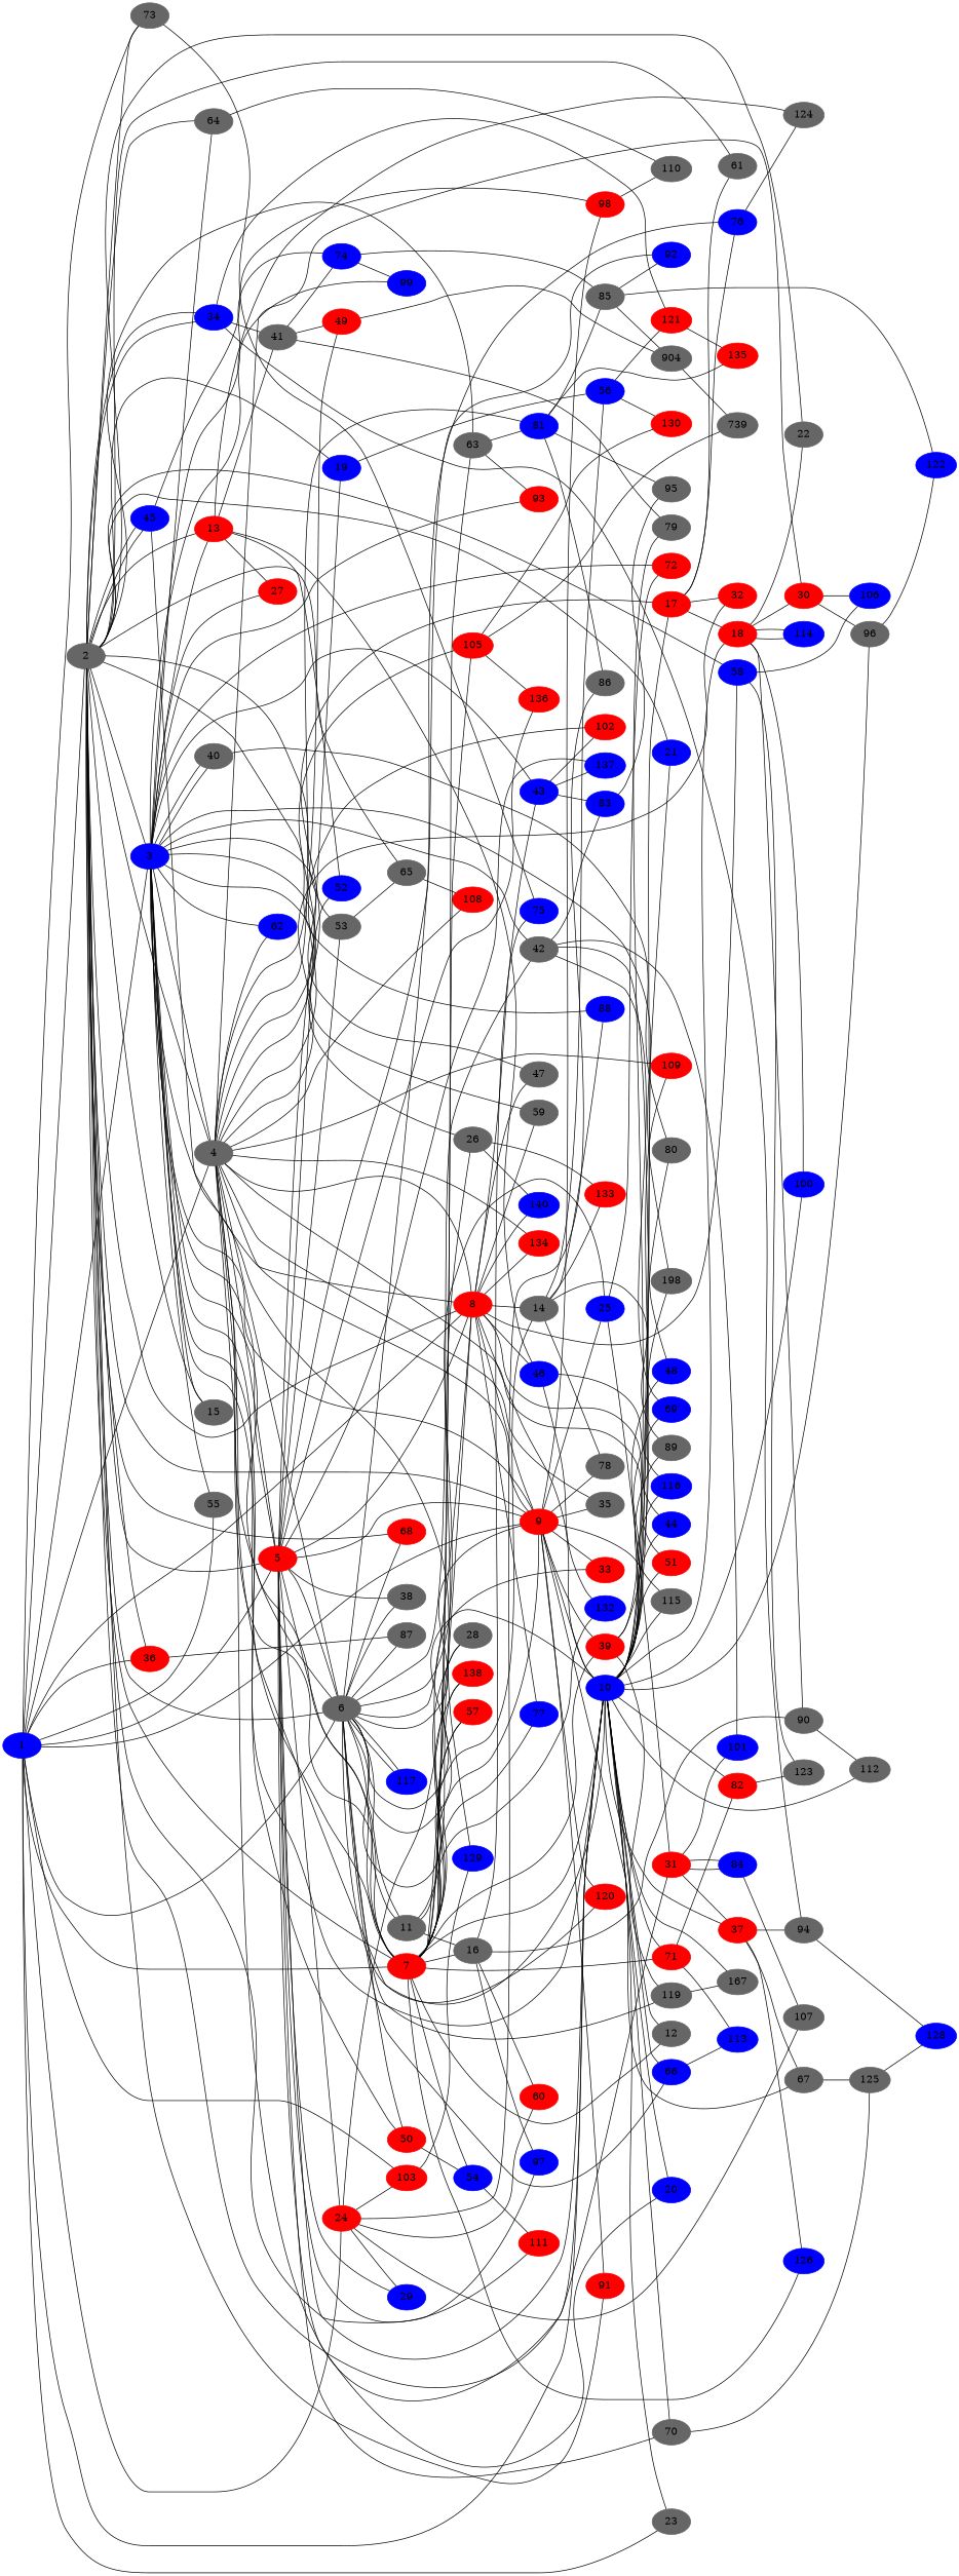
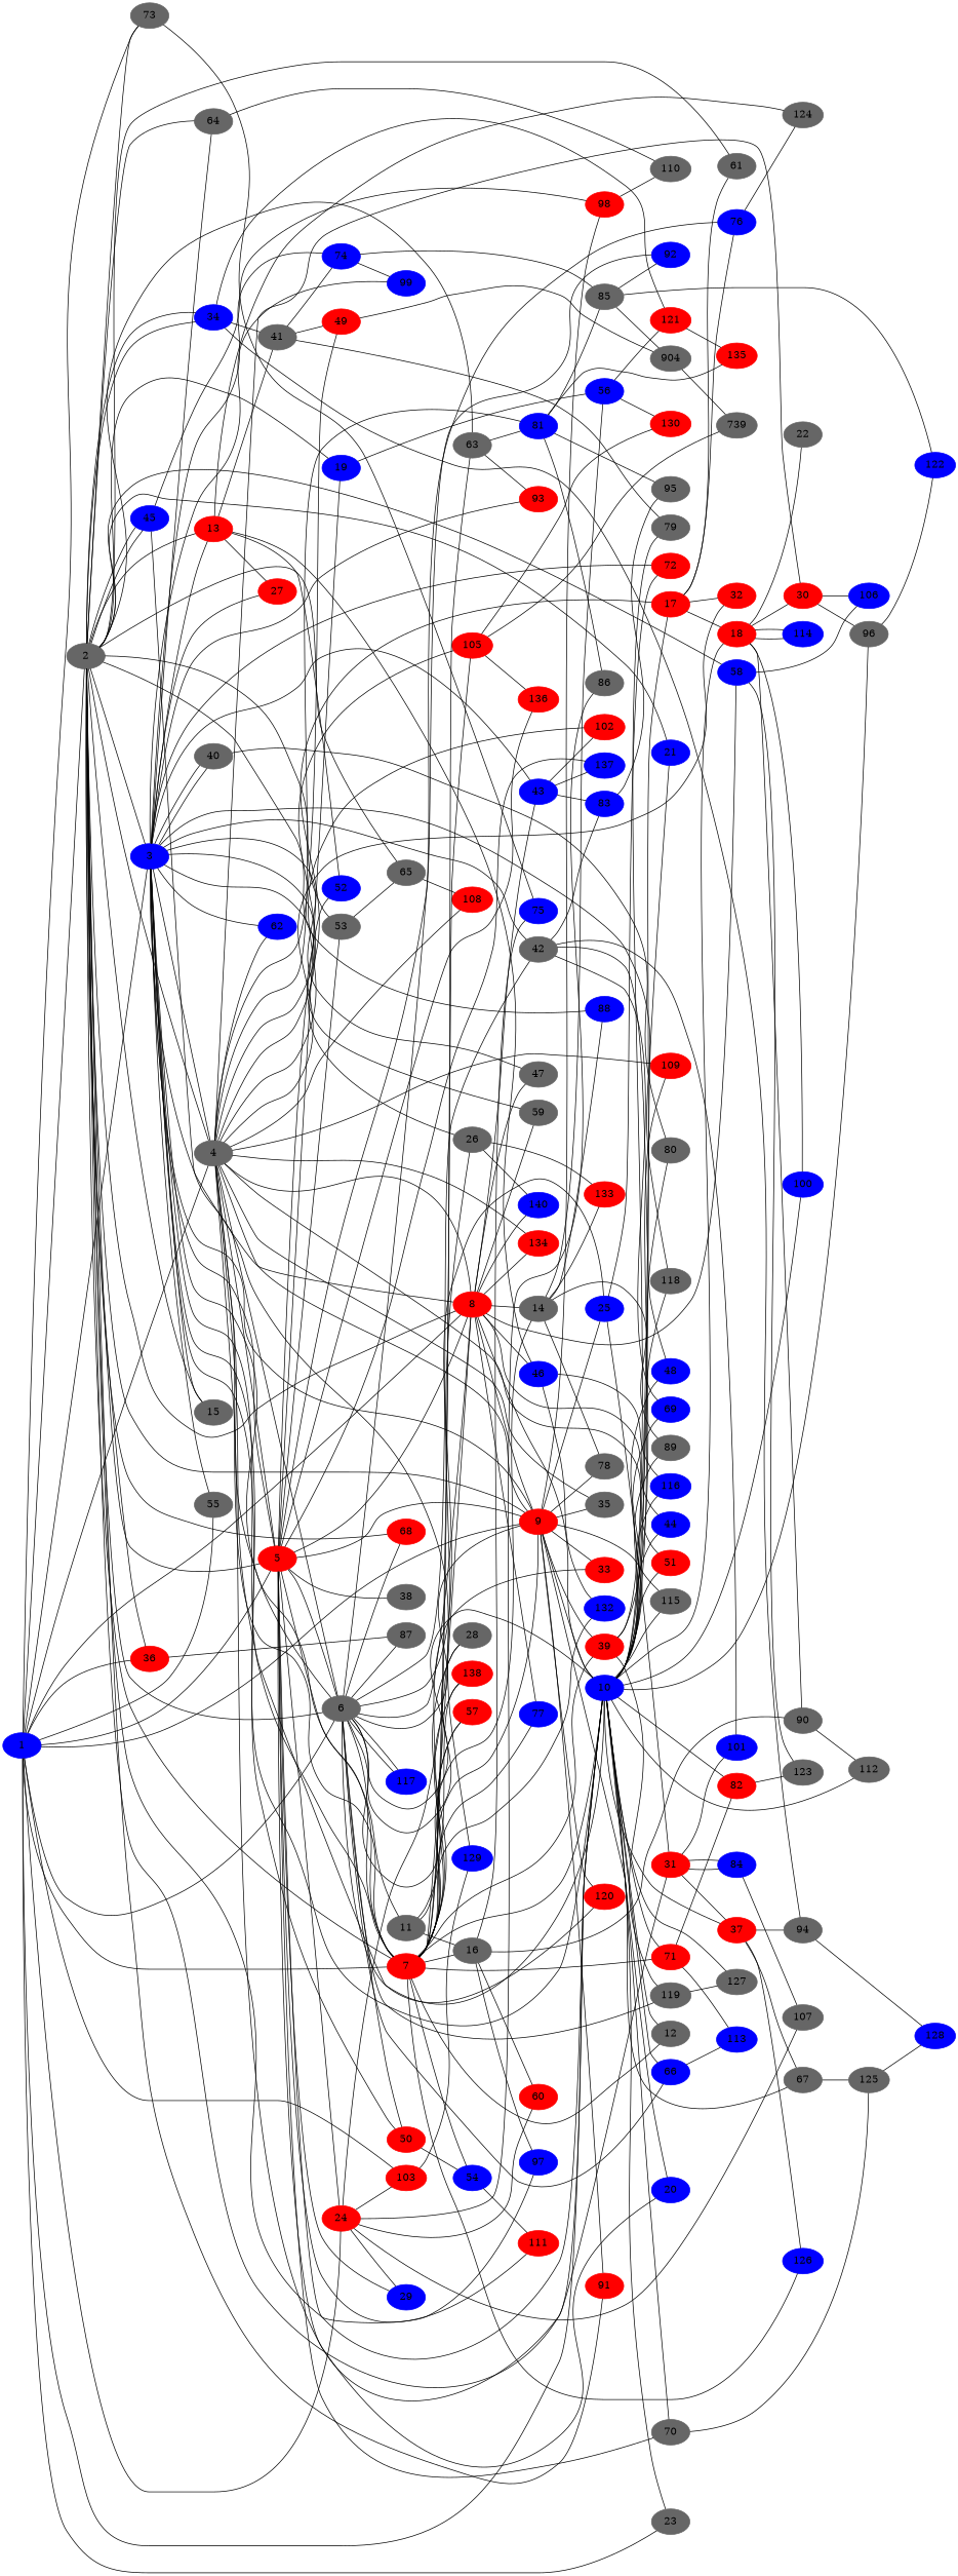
  graph {
    rankdir=LR
    node [color=gray40 style=filled]
    1 [color=blue]
    2
    3 [color=blue]
    4
    5 [color=red]
    6
    7 [color=red]
    8 [color=red]
    9 [color=red]
    10 [color=blue]
    23
    24 [color=red]
    36 [color=red]
    55
    73
    103 [color=red]
    13 [color=red]
    15
    19 [color=blue]
    21 [color=blue]
    22
    34 [color=blue]
    45 [color=blue]
    53
    58 [color=blue]
    61
    63
    64
    65
    68 [color=red]
    88 [color=blue]
    91 [color=red]
    97 [color=blue]
    26
    27 [color=red]
    40
    42
    43 [color=blue]
    47
    50 [color=red]
    59
    62 [color=blue]
    72 [color=red]
    74 [color=blue]
    93 [color=red]
    99 [color=blue]
-   118 [label=198]
+   118
    11
    17 [color=red]
    30 [color=red]
    31 [color=red]
    32 [color=red]
    35
    49 [color=red]
    51 [color=red]
    81 [color=blue]
    102 [color=red]
    105 [color=red]
    108 [color=red]
    109 [color=red]
    134 [color=red]
    20 [color=blue]
    29 [color=blue]
    38
    52 [color=blue]
    70
    92 [color=blue]
    111 [color=red]
    136 [color=red]
    137 [color=blue]
    25 [color=blue]
    28
    66 [color=blue]
    76 [color=blue]
    87
    117 [color=blue]
    119
    120 [color=red]
    138 [color=red]
    12
    14
    16
    39 [color=red]
    54 [color=blue]
    57 [color=red]
    71 [color=red]
    77 [color=blue]
    126 [color=blue]
    132 [color=blue]
    44 [color=blue]
    46 [color=blue]
    140 [color=blue]
    33 [color=red]
    67
    78
    98 [color=red]
    115
    18 [color=red]
    37 [color=red]
    48 [color=blue]
    69 [color=blue]
    80
    82 [color=red]
    89
    96
    100 [color=blue]
    112
    116 [color=blue]
-   127 [label=167]
+   127
    60 [color=red]
    86
    107
    75 [color=blue]
    129 [color=blue]
    41
    124
    56 [color=blue]
    94
    121 [color=red]
    106 [color=blue]
    123
    110
    133 [color=red]
    101 [color=blue]
    83 [color=blue]
    85
    84 [color=blue]
    n128 [label=904]
    95
    135 [color=red]
    130 [color=red]
    n132 [label=739]
    125
    113 [color=blue]
    90
    79
    114 [color=blue]
    122 [color=blue]
    128 [color=blue]
    1 -- 2
    1 -- 3
    1 -- 4
    1 -- 5
    1 -- 6
    1 -- 7
    1 -- 8
    1 -- 9
    1 -- 10
    1 -- 23
    1 -- 24
    1 -- 36
    1 -- 55
    1 -- 73
    1 -- 103
    2 -- 3
    2 -- 4
    2 -- 5
    2 -- 6
    2 -- 7
    2 -- 8
    2 -- 9
    2 -- 10
    2 -- 36
    2 -- 73
    2 -- 13
    2 -- 15
    2 -- 19
    2 -- 21
-   2 -- 22
    2 -- 34
    2 -- 34
    2 -- 45
    2 -- 45
    2 -- 53
    2 -- 58
    2 -- 61
    2 -- 63
    2 -- 64
    2 -- 65
    2 -- 68
    2 -- 88
    2 -- 91
    2 -- 97
    3 -- 4
    3 -- 5
    3 -- 6
    3 -- 7
    3 -- 8
    3 -- 9
    3 -- 10
    3 -- 55
    3 -- 13
    3 -- 15
    3 -- 64
    3 -- 26
    3 -- 27
    3 -- 40
    3 -- 40
    3 -- 42
    3 -- 43
    3 -- 47
    3 -- 50
    3 -- 59
    3 -- 62
    3 -- 72
    3 -- 74
    3 -- 93
    3 -- 99
    3 -- 118
    4 -- 5
    4 -- 6
    4 -- 7
    4 -- 8
    4 -- 9
    4 -- 10
    4 -- 62
    4 -- 11
    4 -- 17
    4 -- 30
    4 -- 31
    4 -- 32
    4 -- 35
    4 -- 49
    4 -- 51
    4 -- 81
    4 -- 102
    4 -- 105
    4 -- 108
    4 -- 109
    4 -- 134
    5 -- 6
    5 -- 7
    5 -- 8
    5 -- 9
    5 -- 10
    5 -- 24
    5 -- 19
    5 -- 53
    5 -- 20
    5 -- 29
    5 -- 38
    5 -- 52
    5 -- 70
    5 -- 92
    5 -- 111
    5 -- 136
    5 -- 137
    6 -- 7
    6 -- 8
    6 -- 9
    6 -- 10
    6 -- 68
    6 -- 42
    6 -- 50
-   6 -- 11
-   6 -- 38
    6 -- 25
    6 -- 28
    6 -- 66
    6 -- 76
    6 -- 87
    6 -- 117
    6 -- 117
    6 -- 119
    6 -- 120
    6 -- 138
    7 -- 8
    7 -- 9
    7 -- 10
    7 -- 63
    7 -- 105
    7 -- 28
    7 -- 138
    7 -- 12
    7 -- 14
    7 -- 16
    7 -- 39
    7 -- 54
    7 -- 57
    7 -- 71
    7 -- 77
    7 -- 126
    7 -- 132
    8 -- 9
    8 -- 10
    8 -- 58
    8 -- 43
    8 -- 47
    8 -- 59
    8 -- 134
    8 -- 14
    8 -- 77
    8 -- 44
    8 -- 46
    8 -- 140
    9 -- 10
    9 -- 91
    9 -- 35
    9 -- 25
    9 -- 120
    9 -- 39
    9 -- 33
    9 -- 67
    9 -- 78
    9 -- 98
    9 -- 115
    10 -- 23
    10 -- 21
    10 -- 118
    10 -- 17
    10 -- 51
    10 -- 20
    10 -- 70
    10 -- 66
    10 -- 12
    10 -- 71
    10 -- 44
    10 -- 115
    10 -- 18
    10 -- 37
    10 -- 48
    10 -- 69
    10 -- 80
    10 -- 82
    10 -- 89
    10 -- 96
    10 -- 100
    10 -- 112
    10 -- 116
    10 -- 127
    24 -- 103
    24 -- 26
    24 -- 29
    24 -- 60
    24 -- 86
    24 -- 107
    36 -- 87
    73 -- 75
    103 -- 129
    13 -- 27
    13 -- 52
    13 -- 46
    13 -- 41
    13 -- 124
    19 -- 56
    34 -- 41
    34 -- 94
    34 -- 121
    45 -- 98
    45 -- 129
    53 -- 65
    58 -- 106
    58 -- 123
    63 -- 93
    63 -- 81
    64 -- 110
    65 -- 108
    26 -- 140
    26 -- 133
    40 -- 80
    42 -- 48
    42 -- 69
    42 -- 101
    42 -- 83
    43 -- 102
    43 -- 137
    43 -- 83
    50 -- 54
    74 -- 99
    74 -- 85
    11 -- 16
    11 -- 57
    11 -- 33
    17 -- 61
    17 -- 32
    17 -- 76
    17 -- 18
    30 -- 96
    30 -- 106
    31 -- 37
    31 -- 101
    31 -- 84
    31 -- 84
    49 -- n128
    81 -- 86
    81 -- 85
    81 -- 95
    81 -- 135
    105 -- 136
    105 -- 130
    105 -- n132
    70 -- 125
    25 -- 72
    25 -- 31
    66 -- 113
    76 -- 124
    119 -- 127
    14 -- 88
    14 -- 78
    14 -- 89
    14 -- 56
    14 -- 133
    16 -- 97
    16 -- 60
    16 -- 75
    16 -- 90
    39 -- 109
    39 -- 119
    39 -- 79
    54 -- 111
    71 -- 82
    71 -- 113
    46 -- 132
    46 -- 116
    67 -- 125
    98 -- 110
    18 -- 22
    18 -- 30
    18 -- 100
    18 -- 90
    18 -- 114
    18 -- 114
    37 -- 126
    37 -- 67
    37 -- 94
    82 -- 123
    96 -- 122
    41 -- 74
    41 -- 49
    41 -- 79
    56 -- 121
    56 -- 130
    94 -- 128
    121 -- 135
    83 -- 95
    85 -- 92
    85 -- n128
    85 -- 122
    84 -- 107
    n128 -- n132
    125 -- 128
    90 -- 112
  }
